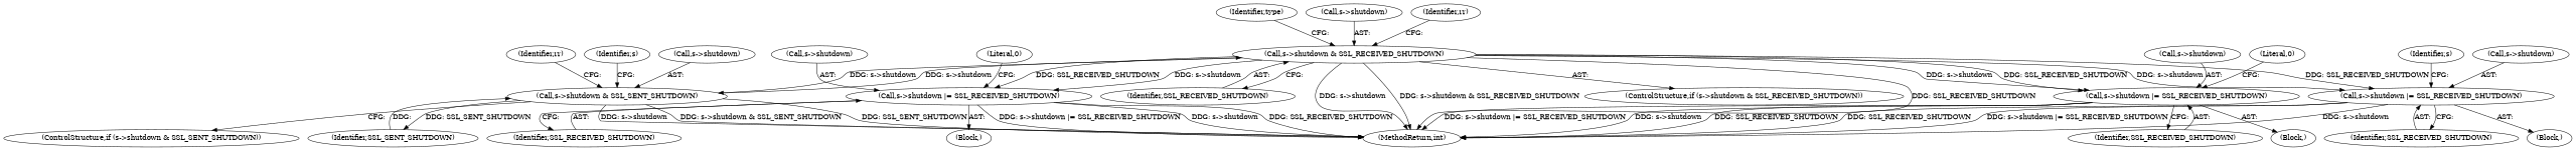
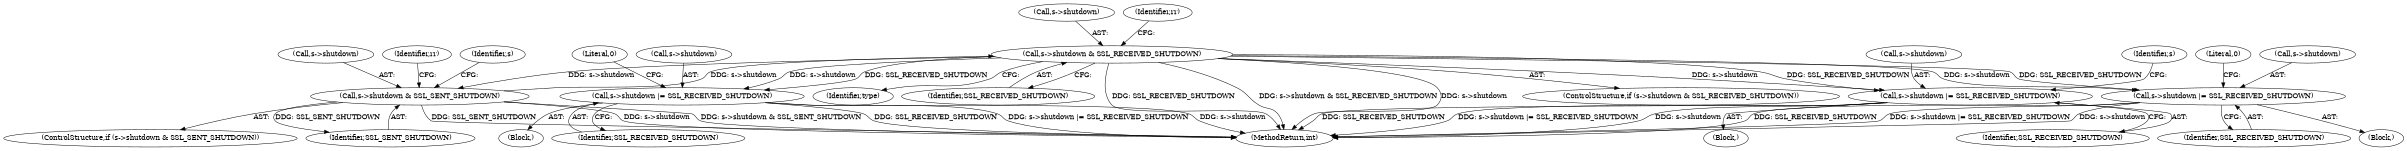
  digraph {
    n1 [label="(Call,s->shutdown & SSL_RECEIVED_SHUTDOWN)"]
    n2 [label="(Call,s->shutdown & SSL_SENT_SHUTDOWN)"]
    n3 [label="(Call,s->shutdown |= SSL_RECEIVED_SHUTDOWN)"]
    n4 [label="(Call,s->shutdown |= SSL_RECEIVED_SHUTDOWN)"]
    n5 [label="(Call,s->shutdown |= SSL_RECEIVED_SHUTDOWN)"]
    n6 [label="(ControlStructure,if (s->shutdown & SSL_RECEIVED_SHUTDOWN))"]
    n7 [label="(MethodReturn,int)"]
    n8 [label="(Identifier,SSL_RECEIVED_SHUTDOWN)"]
    n9 [label="(ControlStructure,if (s->shutdown & SSL_SENT_SHUTDOWN))"]
    n10 [label="(Identifier,SSL_SENT_SHUTDOWN)"]
    n11 [label="(Block,)"]
    n12 [label="(Identifier,SSL_RECEIVED_SHUTDOWN)"]
    n13 [label="(Block,)"]
    n14 [label="(Identifier,SSL_RECEIVED_SHUTDOWN)"]
    n15 [label="(Block,)"]
    n16 [label="(Identifier,SSL_RECEIVED_SHUTDOWN)"]
    n17 [label="(Identifier,type)"]
    n18 [label="(Call,s->shutdown)"]
    n19 [label="(Literal,0)"]
    n20 [label="(Call,s->shutdown)"]
    n21 [label="(Identifier,rr)"]
    n22 [label="(Identifier,s)"]
    n23 [label="(Call,s->shutdown)"]
    n24 [label="(Literal,0)"]
    n25 [label="(Identifier,s)"]
    n26 [label="(Call,s->shutdown)"]
    n27 [label="(Identifier,rr)"]
    n28 [label="(Call,s->shutdown)"]
    n1 -> n2 [label="DDG: s->shutdown"]
    n1 -> n3 [label="DDG: s->shutdown"]
    n1 -> n3 [label="DDG: SSL_RECEIVED_SHUTDOWN"]
    n1 -> n4 [label="DDG: s->shutdown"]
    n1 -> n4 [label="DDG: SSL_RECEIVED_SHUTDOWN"]
    n1 -> n5 [label="DDG: s->shutdown"]
    n1 -> n5 [label="DDG: SSL_RECEIVED_SHUTDOWN"]
    n1 -> n6 [label="AST: "]
    n1 -> n7 [label="DDG: s->shutdown & SSL_RECEIVED_SHUTDOWN"]
    n1 -> n7 [label="DDG: s->shutdown"]
    n1 -> n7 [label="DDG: SSL_RECEIVED_SHUTDOWN"]
    n1 -> n8 [label="CFG: "]
    n2 -> n1 [label="DDG: s->shutdown"]
    n2 -> n7 [label="DDG: s->shutdown & SSL_SENT_SHUTDOWN"]
    n2 -> n7 [label="DDG: SSL_SENT_SHUTDOWN"]
    n2 -> n7 [label="DDG: s->shutdown"]
-   n2 -> n9 [label="CFG: "]
+   n2 -> n9 [label="AST: "]
    n2 -> n10 [label="DDG: SSL_SENT_SHUTDOWN"]
    n3 -> n7 [label="DDG: SSL_RECEIVED_SHUTDOWN"]
    n3 -> n7 [label="DDG: s->shutdown |= SSL_RECEIVED_SHUTDOWN"]
    n3 -> n7 [label="DDG: s->shutdown"]
    n3 -> n11 [label="AST: "]
    n3 -> n12 [label="CFG: "]
    n4 -> n7 [label="DDG: s->shutdown |= SSL_RECEIVED_SHUTDOWN"]
    n4 -> n7 [label="DDG: s->shutdown"]
    n4 -> n7 [label="DDG: SSL_RECEIVED_SHUTDOWN"]
    n4 -> n13 [label="AST: "]
    n4 -> n14 [label="CFG: "]
    n5 -> n7 [label="DDG: s->shutdown |= SSL_RECEIVED_SHUTDOWN"]
    n5 -> n7 [label="DDG: s->shutdown"]
    n5 -> n7 [label="DDG: SSL_RECEIVED_SHUTDOWN"]
    n5 -> n15 [label="AST: "]
    n5 -> n16 [label="CFG: "]
    n8 -> n1 [label="AST: "]
-   n10 -> n2 [label="DDG: "]
+   n10 -> n2 [label="AST: "]
    n12 -> n3 [label="AST: "]
    n14 -> n4 [label="AST: "]
    n16 -> n5 [label="AST: "]
-   n17 -> n1 [label="CFG: "]
+   n1 -> n17 [label="CFG: "]
    n18 -> n5 [label="AST: "]
    n19 -> n3 [label="CFG: "]
    n20 -> n1 [label="AST: "]
    n21 -> n2 [label="CFG: "]
    n22 -> n2 [label="CFG: "]
    n23 -> n3 [label="AST: "]
    n24 -> n4 [label="CFG: "]
    n25 -> n5 [label="CFG: "]
    n26 -> n2 [label="AST: "]
    n27 -> n1 [label="CFG: "]
    n28 -> n4 [label="AST: "]
  }
